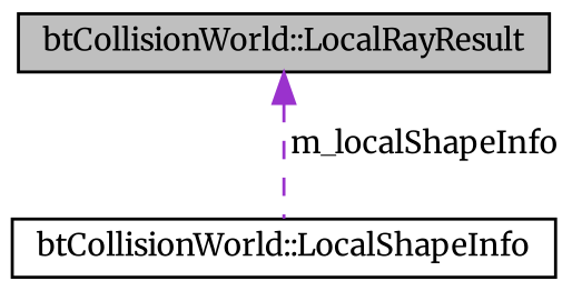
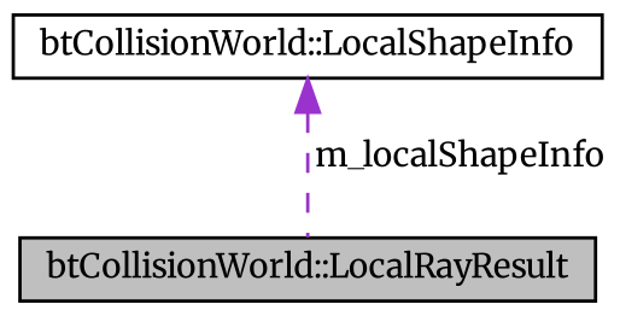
  digraph {
    fontname=Merriweather
    node [color=black fontname=Merriweather fontsize=10 shape=record style=filled]
    n1 [fillcolor=grey75 fontcolor=black height=0.2 label="btCollisionWorld::LocalRayResult" width=0.4]
    n2 [fillcolor=white height=0.2 label="btCollisionWorld::LocalShapeInfo" width=0.4]
-   n1 -> n2 [color=darkorchid3 dir=back fontname=Merriweather fontsize=10 label=" m_localShapeInfo" labelfontname=Helvetica labelfontsize=10 style=dashed]
+   n2 -> n1 [color=darkorchid3 dir=back fontname=Merriweather fontsize=10 label=" m_localShapeInfo" labelfontname=Helvetica labelfontsize=10 style=dashed]
  }
